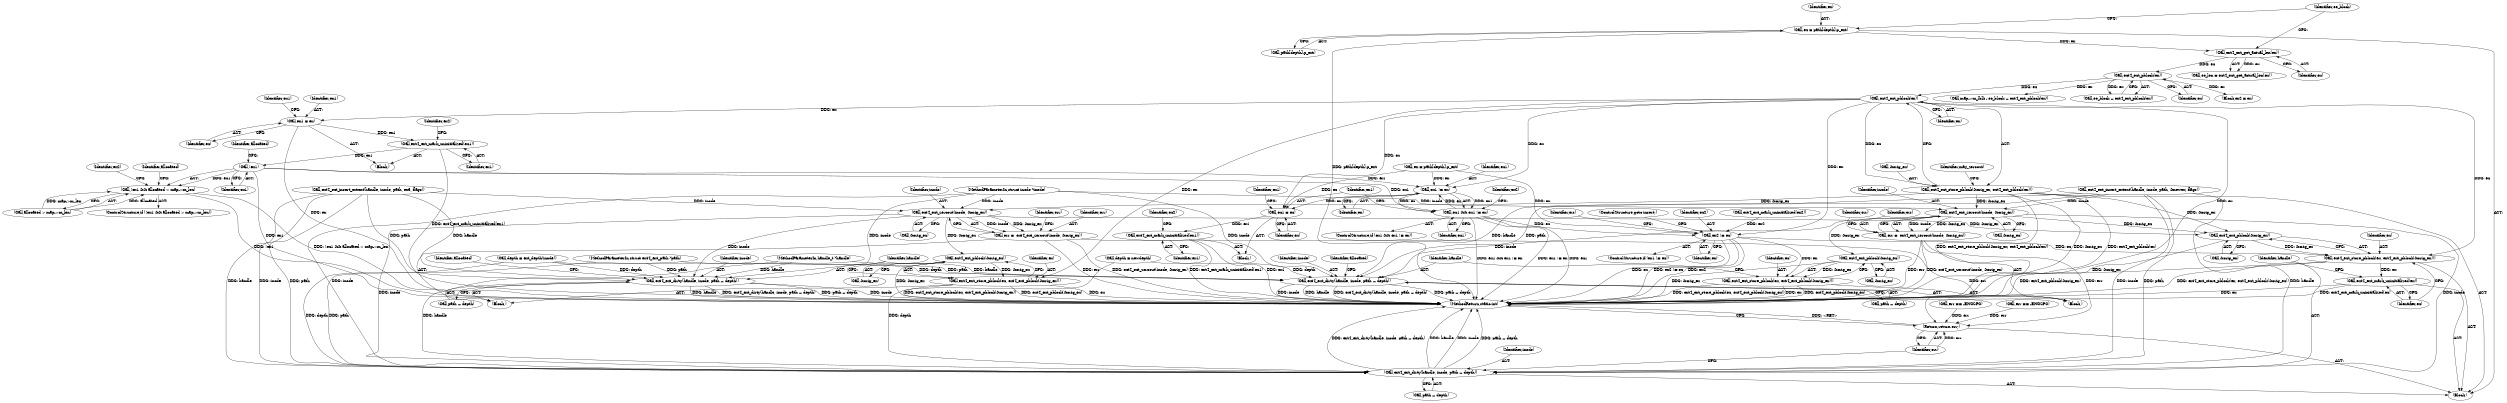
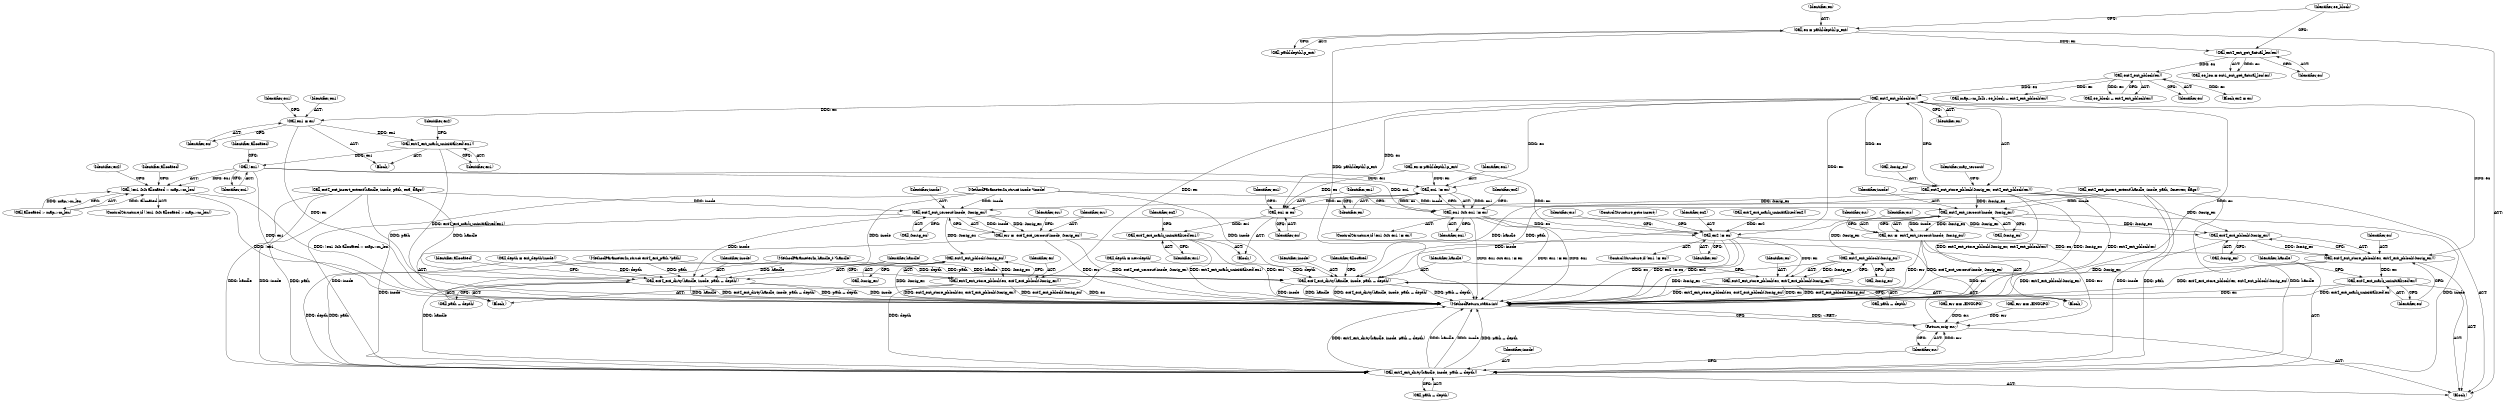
  digraph {
    n1 [label="(Call,ext4_ext_pblock(ex))"]
    n2 [label="(Call,ext4_ext_store_pblock(&orig_ex, ext4_ext_pblock(ex)))"]
    n3 [label="(Call,ext4_ext_store_pblock(ex, ext4_ext_pblock(&orig_ex)))"]
    n4 [label="(Call,ext4_ext_store_pblock(ex, ext4_ext_pblock(&orig_ex)))"]
    n5 [label="(Call,ex1 = ex)"]
    n6 [label="(Call,ex1 != ex)"]
    n7 [label="(Call,ex1 = ex)"]
    n8 [label="(Call,ex2 != ex)"]
    n9 [label="(Identifier,ex)"]
    n10 [label="(MethodReturn,static int)"]
    n11 [label="(Block,)"]
    n12 [label="(Call,ext4_ext_zeroout(inode, &orig_ex))"]
    n13 [label="(Call,ext4_ext_pblock(&orig_ex))"]
    n14 [label="(Call,ext4_ext_zeroout(inode, &orig_ex))"]
    n15 [label="(Call,ext4_ext_pblock(&orig_ex))"]
    n16 [label="(Block,)"]
    n17 [label="(Call,ext4_ext_mark_uninitialized(ex))"]
    n18 [label="(Call,ext4_ext_mark_uninitialized(ex1))"]
    n19 [label="(Block,)"]
    n20 [label="(Identifier,ex)"]
    n21 [label="(Call,ex1 && ex1 != ex)"]
    n22 [label="(Identifier,ex)"]
    n23 [label="(Call,ext4_ext_mark_uninitialized(ex1))"]
    n24 [label="(Block,)"]
    n25 [label="(Identifier,ex)"]
    n26 [label="(Call,ext4_ext_store_pblock(ex, ext4_ext_pblock(&orig_ex)))"]
    n27 [label="(Identifier,ex)"]
    n28 [label="(ControlStructure,if (ex1 != ex))"]
-   n29 [label="(Return,return err;)"]
+   n29 [label="(Return,orig err;)"]
    n30 [label="(Call,ext4_ext_pblock(ex))"]
    n31 [label="(Call,map->m_lblk - ee_block + ext4_ext_pblock(ex))"]
    n32 [label="(Call,ee_block + ext4_ext_pblock(ex))"]
    n33 [label="(Block,ex2 = ex)"]
    n34 [label="(Identifier,ex)"]
    n35 [label="(Call,ext4_ext_get_actual_len(ex))"]
    n36 [label="(Identifier,ex)"]
-   n37 [label="(Call,ee_len = ext4_ext_get_actual_len(ex))"]
+   n37 [label="(Call,ee_len = ext1_ext_get_actual_len(ex))"]
    n38 [label="(Call,ex = path[depth].p_ext)"]
    n39 [label="(Call,path[depth].p_ext)"]
    n40 [label="(Call,err =  ext4_ext_zeroout(inode, &orig_ex))"]
    n41 [label="(Call,ext4_ext_dirty(handle, inode, path + depth))"]
    n42 [label="(Call,ext4_ext_dirty(handle, inode, path + depth))"]
    n43 [label="(Call,&orig_ex)"]
    n44 [label="(Call,&orig_ex)"]
    n45 [label="(Call,err =  ext4_ext_zeroout(inode, &orig_ex))"]
    n46 [label="(Call,ext4_ext_pblock(&orig_ex))"]
    n47 [label="(Call,ext4_ext_dirty(handle, inode, path + depth))"]
    n48 [label="(Call,&orig_ex)"]
    n49 [label="(Call,&orig_ex)"]
    n50 [label="(Call,path + depth)"]
    n51 [label="(Call,path + depth)"]
    n52 [label="(Identifier,err)"]
    n53 [label="(Identifier,ex)"]
    n54 [label="(Block,)"]
    n55 [label="(Call,&orig_ex)"]
    n56 [label="(Call,path + depth)"]
    n57 [label="(Call,!ex1)"]
    n58 [label="(Identifier,ex1)"]
    n59 [label="(Call,!ex1 && allocated > map->m_len)"]
    n60 [label="(Identifier,ex1)"]
    n61 [label="(Call,allocated > map->m_len)"]
    n62 [label="(ControlStructure,if (!ex1 && allocated > map->m_len))"]
    n63 [label="(Identifier,ex1)"]
    n64 [label="(ControlStructure,if (ex1 && ex1 != ex))"]
    n65 [label="(Identifier,ex1)"]
    n66 [label="(Identifier,inode)"]
    n67 [label="(Identifier,ee_block)"]
    n68 [label="(MethodParameterIn,struct ext4_ext_path *path)"]
    n69 [label="(Identifier,ex1)"]
    n70 [label="(Call,err == -ENOSPC)"]
    n71 [label="(Identifier,ex)"]
    n72 [label="(Identifier,ex)"]
    n73 [label="(Identifier,err)"]
    n74 [label="(Identifier,ex2)"]
    n75 [label="(Identifier,handle)"]
    n76 [label="(Call,ext4_ext_mark_uninitialized(ex2))"]
    n77 [label="(Identifier,inode)"]
    n78 [label="(Identifier,ex)"]
    n79 [label="(Identifier,inode)"]
    n80 [label="(Call,err == -ENOSPC)"]
    n81 [label="(Identifier,err)"]
    n82 [label="(Call,ex = path[depth].p_ext)"]
    n83 [label="(Identifier,err)"]
    n84 [label="(Identifier,ex2)"]
    n85 [label="(MethodParameterIn,handle_t *handle)"]
    n86 [label="(Call,ext4_ext_insert_extent(handle, inode, path, &newex, flags))"]
    n87 [label="(Identifier,err)"]
    n88 [label="(Identifier,ex1)"]
    n89 [label="(Identifier,allocated)"]
    n90 [label="(Identifier,ex1)"]
    n91 [label="(Identifier,handle)"]
    n92 [label="(Identifier,handle)"]
    n93 [label="(Call,ext4_ext_insert_extent(handle, inode, path, ex3, flags))"]
    n94 [label="(MethodParameterIn,struct inode *inode)"]
    n95 [label="(Identifier,inode)"]
    n96 [label="(Identifier,ex)"]
    n97 [label="(Identifier,allocated)"]
    n98 [label="(ControlStructure,goto insert;)"]
    n99 [label="(Identifier,inode)"]
    n100 [label="(Call,depth = ext_depth(inode))"]
    n101 [label="(Identifier,ex1)"]
    n102 [label="(Call,depth = newdepth)"]
    n103 [label="(Identifier,ex2)"]
    n104 [label="(Identifier,err)"]
    n105 [label="(Call,&orig_ex)"]
    n106 [label="(Identifier,allocated)"]
    n107 [label="(Identifier,ex2)"]
    n108 [label="(Identifier,ex1)"]
    n109 [label="(Identifier,ex2)"]
    n110 [label="(Identifier,may_zeroout)"]
    n111 [label="(Identifier,allocated)"]
    n1 -> n2 [label="AST: "]
    n1 -> n2 [label="DDG: ex"]
    n1 -> n3 [label="DDG: ex"]
    n1 -> n4 [label="DDG: ex"]
    n1 -> n5 [label="DDG: ex"]
    n1 -> n6 [label="DDG: ex"]
    n1 -> n7 [label="DDG: ex"]
    n1 -> n8 [label="DDG: ex"]
    n1 -> n9 [label="CFG: "]
    n1 -> n10 [label="DDG: ex"]
    n2 -> n1 [label="CFG: "]
    n2 -> n10 [label="DDG: ext4_ext_store_pblock(&orig_ex, ext4_ext_pblock(ex))"]
    n2 -> n10 [label="DDG: ext4_ext_pblock(ex)"]
    n2 -> n10 [label="DDG: &orig_ex"]
    n2 -> n11 [label="AST: "]
    n2 -> n12 [label="DDG: &orig_ex"]
    n2 -> n13 [label="DDG: &orig_ex"]
    n2 -> n14 [label="DDG: &orig_ex"]
    n3 -> n10 [label="DDG: ex"]
    n3 -> n10 [label="DDG: ext4_ext_store_pblock(ex, ext4_ext_pblock(&orig_ex))"]
    n3 -> n10 [label="DDG: ext4_ext_pblock(&orig_ex)"]
    n3 -> n15 [label="CFG: "]
    n3 -> n16 [label="AST: "]
    n4 -> n10 [label="DDG: ext4_ext_store_pblock(ex, ext4_ext_pblock(&orig_ex))"]
    n4 -> n10 [label="DDG: ext4_ext_pblock(&orig_ex)"]
    n4 -> n11 [label="AST: "]
    n4 -> n13 [label="CFG: "]
    n4 -> n17 [label="DDG: ex"]
    n5 -> n10 [label="DDG: ex"]
    n5 -> n18 [label="DDG: ex1"]
    n5 -> n19 [label="AST: "]
    n5 -> n20 [label="CFG: "]
    n6 -> n7 [label="DDG: ex"]
    n6 -> n21 [label="AST: "]
    n6 -> n21 [label="DDG: ex1"]
    n6 -> n21 [label="DDG: ex"]
    n6 -> n22 [label="CFG: "]
    n7 -> n23 [label="DDG: ex1"]
    n7 -> n24 [label="AST: "]
    n7 -> n25 [label="CFG: "]
    n8 -> n4 [label="DDG: ex"]
    n8 -> n10 [label="DDG: ex2 != ex"]
    n8 -> n10 [label="DDG: ex2"]
    n8 -> n10 [label="DDG: ex"]
    n8 -> n26 [label="DDG: ex"]
    n8 -> n27 [label="CFG: "]
    n8 -> n28 [label="AST: "]
    n9 -> n1 [label="AST: "]
    n10 -> n29 [label="CFG: "]
    n12 -> n13 [label="DDG: &orig_ex"]
    n12 -> n15 [label="DDG: &orig_ex"]
    n12 -> n40 [label="AST: "]
    n12 -> n40 [label="DDG: inode"]
    n12 -> n40 [label="DDG: &orig_ex"]
    n12 -> n41 [label="DDG: inode"]
    n12 -> n42 [label="DDG: inode"]
    n12 -> n43 [label="CFG: "]
    n13 -> n4 [label="AST: "]
    n13 -> n4 [label="DDG: &orig_ex"]
    n13 -> n10 [label="DDG: &orig_ex"]
    n13 -> n44 [label="CFG: "]
    n14 -> n13 [label="DDG: &orig_ex"]
    n14 -> n42 [label="DDG: inode"]
    n14 -> n45 [label="AST: "]
    n14 -> n45 [label="DDG: inode"]
    n14 -> n45 [label="DDG: &orig_ex"]
    n14 -> n46 [label="DDG: &orig_ex"]
    n14 -> n47 [label="DDG: inode"]
    n14 -> n48 [label="CFG: "]
    n15 -> n3 [label="AST: "]
    n15 -> n3 [label="DDG: &orig_ex"]
    n15 -> n10 [label="DDG: &orig_ex"]
    n15 -> n49 [label="CFG: "]
    n17 -> n10 [label="DDG: ext4_ext_mark_uninitialized(ex)"]
    n17 -> n10 [label="DDG: ex"]
    n17 -> n11 [label="AST: "]
    n17 -> n53 [label="CFG: "]
    n18 -> n10 [label="DDG: ext4_ext_mark_uninitialized(ex1)"]
    n18 -> n19 [label="AST: "]
    n18 -> n57 [label="DDG: ex1"]
    n18 -> n58 [label="CFG: "]
    n20 -> n5 [label="AST: "]
-   n21 -> n6 [label="DDG: ex"]
+   n21 -> n6 [label="CFG: "]
    n21 -> n8 [label="DDG: ex"]
    n21 -> n10 [label="DDG: ex1 && ex1 != ex"]
    n21 -> n10 [label="DDG: ex1 != ex"]
    n21 -> n10 [label="DDG: ex1"]
    n21 -> n63 [label="CFG: "]
    n21 -> n64 [label="AST: "]
    n22 -> n6 [label="AST: "]
    n23 -> n10 [label="DDG: ext4_ext_mark_uninitialized(ex1)"]
    n23 -> n10 [label="DDG: ex1"]
    n23 -> n24 [label="AST: "]
    n23 -> n65 [label="CFG: "]
    n25 -> n7 [label="AST: "]
    n26 -> n10 [label="DDG: ext4_ext_store_pblock(ex, ext4_ext_pblock(&orig_ex))"]
    n26 -> n10 [label="DDG: ex"]
    n26 -> n10 [label="DDG: ext4_ext_pblock(&orig_ex)"]
    n26 -> n46 [label="CFG: "]
    n26 -> n54 [label="AST: "]
    n27 -> n8 [label="AST: "]
    n29 -> n10 [label="DDG: <RET>"]
    n29 -> n11 [label="AST: "]
    n29 -> n52 [label="CFG: "]
    n30 -> n1 [label="DDG: ex"]
    n30 -> n31 [label="DDG: ex"]
    n30 -> n32 [label="AST: "]
    n30 -> n32 [label="DDG: ex"]
    n30 -> n33 [label="DDG: ex"]
    n30 -> n34 [label="CFG: "]
    n32 -> n30 [label="CFG: "]
    n34 -> n30 [label="AST: "]
    n35 -> n30 [label="DDG: ex"]
    n35 -> n36 [label="CFG: "]
    n35 -> n37 [label="AST: "]
    n35 -> n37 [label="DDG: ex"]
    n36 -> n35 [label="AST: "]
    n38 -> n10 [label="DDG: path[depth].p_ext"]
    n38 -> n11 [label="AST: "]
    n38 -> n35 [label="DDG: ex"]
    n38 -> n39 [label="CFG: "]
    n39 -> n38 [label="AST: "]
    n40 -> n10 [label="DDG: ext4_ext_zeroout(inode, &orig_ex)"]
    n40 -> n10 [label="DDG: err"]
    n40 -> n12 [label="CFG: "]
    n40 -> n16 [label="AST: "]
    n40 -> n29 [label="DDG: err"]
    n41 -> n10 [label="DDG: handle"]
    n41 -> n10 [label="DDG: ext4_ext_dirty(handle, inode, path + depth)"]
    n41 -> n10 [label="DDG: path + depth"]
    n41 -> n10 [label="DDG: inode"]
    n41 -> n16 [label="AST: "]
    n41 -> n50 [label="CFG: "]
    n42 -> n10 [label="DDG: inode"]
    n42 -> n10 [label="DDG: path + depth"]
    n42 -> n10 [label="DDG: ext4_ext_dirty(handle, inode, path + depth)"]
    n42 -> n10 [label="DDG: handle"]
    n42 -> n11 [label="AST: "]
    n42 -> n51 [label="CFG: "]
    n43 -> n12 [label="AST: "]
    n44 -> n13 [label="AST: "]
    n45 -> n10 [label="DDG: ext4_ext_zeroout(inode, &orig_ex)"]
    n45 -> n10 [label="DDG: err"]
    n45 -> n14 [label="CFG: "]
    n45 -> n29 [label="DDG: err"]
    n45 -> n54 [label="AST: "]
    n46 -> n10 [label="DDG: &orig_ex"]
    n46 -> n26 [label="AST: "]
    n46 -> n26 [label="DDG: &orig_ex"]
    n46 -> n55 [label="CFG: "]
    n47 -> n10 [label="DDG: path + depth"]
    n47 -> n10 [label="DDG: inode"]
    n47 -> n10 [label="DDG: handle"]
    n47 -> n10 [label="DDG: ext4_ext_dirty(handle, inode, path + depth)"]
    n47 -> n54 [label="AST: "]
    n47 -> n56 [label="CFG: "]
    n48 -> n14 [label="AST: "]
    n49 -> n15 [label="AST: "]
    n50 -> n41 [label="AST: "]
    n51 -> n42 [label="AST: "]
    n52 -> n29 [label="AST: "]
    n52 -> n29 [label="DDG: err"]
    n52 -> n42 [label="CFG: "]
    n53 -> n4 [label="CFG: "]
    n53 -> n17 [label="AST: "]
    n55 -> n46 [label="AST: "]
    n56 -> n47 [label="AST: "]
    n57 -> n6 [label="DDG: ex1"]
    n57 -> n10 [label="DDG: ex1"]
    n57 -> n21 [label="DDG: ex1"]
    n57 -> n59 [label="AST: "]
    n57 -> n59 [label="DDG: ex1"]
    n57 -> n60 [label="CFG: "]
    n58 -> n18 [label="AST: "]
    n59 -> n10 [label="DDG: !ex1 && allocated > map->m_len"]
    n59 -> n10 [label="DDG: !ex1"]
    n59 -> n61 [label="CFG: "]
    n59 -> n62 [label="AST: "]
    n60 -> n57 [label="AST: "]
    n61 -> n59 [label="AST: "]
    n61 -> n59 [label="DDG: allocated"]
    n61 -> n59 [label="DDG: map->m_len"]
    n63 -> n21 [label="AST: "]
    n65 -> n23 [label="AST: "]
    n66 -> n42 [label="AST: "]
    n67 -> n35 [label="CFG: "]
    n67 -> n38 [label="CFG: "]
    n68 -> n41 [label="DDG: path"]
    n68 -> n42 [label="DDG: path"]
    n68 -> n47 [label="DDG: path"]
    n69 -> n7 [label="CFG: "]
    n70 -> n29 [label="DDG: err"]
    n71 -> n3 [label="AST: "]
    n72 -> n26 [label="AST: "]
    n73 -> n45 [label="AST: "]
    n74 -> n18 [label="CFG: "]
    n75 -> n17 [label="CFG: "]
    n75 -> n42 [label="AST: "]
    n76 -> n8 [label="DDG: ex2"]
    n77 -> n12 [label="AST: "]
    n78 -> n4 [label="AST: "]
    n79 -> n14 [label="AST: "]
    n80 -> n29 [label="DDG: err"]
    n81 -> n8 [label="CFG: "]
    n82 -> n6 [label="DDG: ex"]
    n82 -> n7 [label="DDG: ex"]
    n82 -> n8 [label="DDG: ex"]
    n83 -> n40 [label="CFG: "]
    n84 -> n21 [label="CFG: "]
    n85 -> n41 [label="DDG: handle"]
    n85 -> n42 [label="DDG: handle"]
    n85 -> n47 [label="DDG: handle"]
    n86 -> n14 [label="DDG: inode"]
    n86 -> n42 [label="DDG: handle"]
    n86 -> n42 [label="DDG: inode"]
    n86 -> n42 [label="DDG: path"]
    n86 -> n47 [label="DDG: handle"]
    n86 -> n47 [label="DDG: path"]
    n87 -> n45 [label="CFG: "]
    n88 -> n6 [label="AST: "]
    n89 -> n57 [label="CFG: "]
    n90 -> n5 [label="AST: "]
    n91 -> n3 [label="CFG: "]
    n91 -> n41 [label="AST: "]
    n92 -> n26 [label="CFG: "]
    n92 -> n47 [label="AST: "]
    n93 -> n12 [label="DDG: inode"]
    n93 -> n41 [label="DDG: handle"]
    n93 -> n41 [label="DDG: path"]
    n93 -> n42 [label="DDG: handle"]
    n93 -> n42 [label="DDG: inode"]
    n93 -> n42 [label="DDG: path"]
    n94 -> n12 [label="DDG: inode"]
    n94 -> n14 [label="DDG: inode"]
    n94 -> n41 [label="DDG: inode"]
    n94 -> n42 [label="DDG: inode"]
    n94 -> n47 [label="DDG: inode"]
    n95 -> n47 [label="AST: "]
    n96 -> n38 [label="AST: "]
    n97 -> n47 [label="CFG: "]
    n98 -> n8 [label="CFG: "]
    n99 -> n41 [label="AST: "]
    n100 -> n41 [label="DDG: depth"]
    n100 -> n42 [label="DDG: depth"]
    n100 -> n47 [label="DDG: depth"]
    n101 -> n7 [label="AST: "]
    n101 -> n21 [label="CFG: "]
    n102 -> n42 [label="DDG: depth"]
    n102 -> n47 [label="DDG: depth"]
    n103 -> n23 [label="CFG: "]
    n104 -> n40 [label="AST: "]
    n105 -> n2 [label="AST: "]
    n106 -> n41 [label="CFG: "]
    n107 -> n8 [label="AST: "]
    n108 -> n5 [label="CFG: "]
    n109 -> n59 [label="CFG: "]
    n110 -> n2 [label="CFG: "]
    n111 -> n59 [label="CFG: "]
  }
